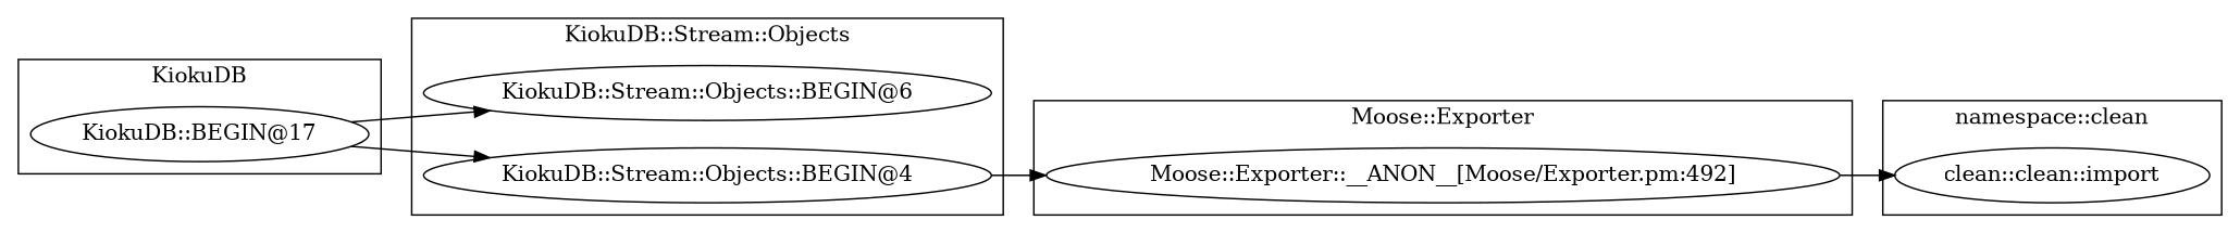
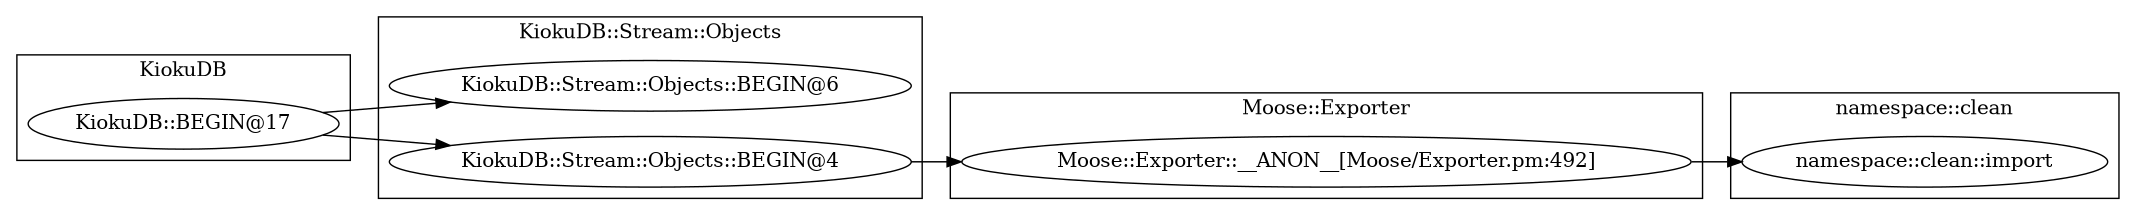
  digraph {
    rankdir=LR
    "KiokuDB::Stream::Objects::BEGIN@6"
    "KiokuDB::Stream::Objects::BEGIN@4"
-   "namespace::clean::import" [label="clean::clean::import"]
+   "namespace::clean::import"
    "KiokuDB::BEGIN@17"
    "Moose::Exporter::__ANON__[Moose/Exporter.pm:492]"
    subgraph cluster_1 {
      label="KiokuDB::Stream::Objects"
      "KiokuDB::Stream::Objects::BEGIN@6"
      "KiokuDB::Stream::Objects::BEGIN@4"
    }
    subgraph cluster_2 {
      label="namespace::clean"
      "namespace::clean::import"
    }
    subgraph cluster_3 {
      label=KiokuDB
      "KiokuDB::BEGIN@17"
    }
    subgraph cluster_4 {
      label="Moose::Exporter"
      "Moose::Exporter::__ANON__[Moose/Exporter.pm:492]"
    }
    "KiokuDB::Stream::Objects::BEGIN@4" -> "Moose::Exporter::__ANON__[Moose/Exporter.pm:492]"
    "KiokuDB::BEGIN@17" -> "KiokuDB::Stream::Objects::BEGIN@6"
    "KiokuDB::BEGIN@17" -> "KiokuDB::Stream::Objects::BEGIN@4"
    "Moose::Exporter::__ANON__[Moose/Exporter.pm:492]" -> "namespace::clean::import"
  }
